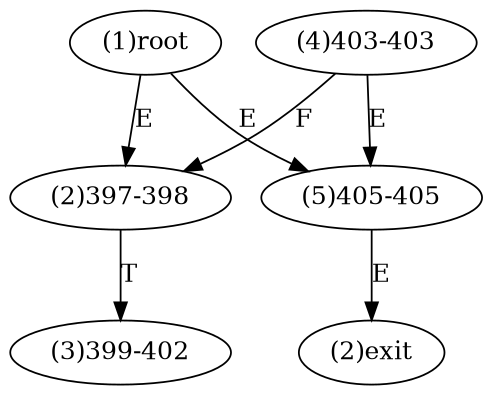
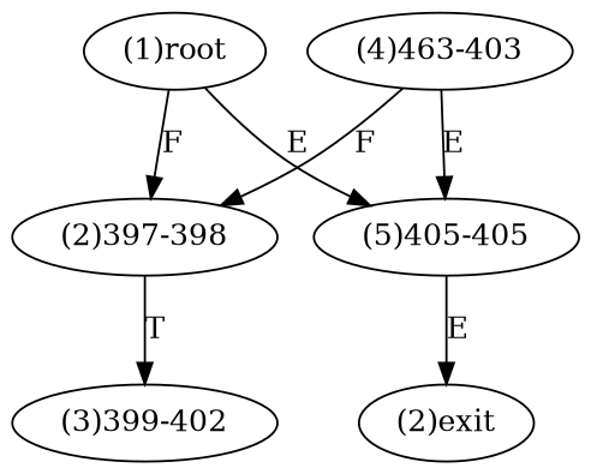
  digraph {
    n1 [label="(1)root"]
    n2 [label="(2)397-398"]
    n3 [label="(5)405-405"]
    n4 [label="(3)399-402"]
-   n5 [label="(4)403-403"]
+   n5 [label="(4)463-403"]
    n6 [label="(2)exit"]
-   n1 -> n2 [label=E]
+   n1 -> n2 [label=F]
    n1 -> n3 [label=E]
    n2 -> n4 [label=T]
    n3 -> n6 [label=E]
    n5 -> n2 [label=F]
    n5 -> n3 [label=E]
  }
